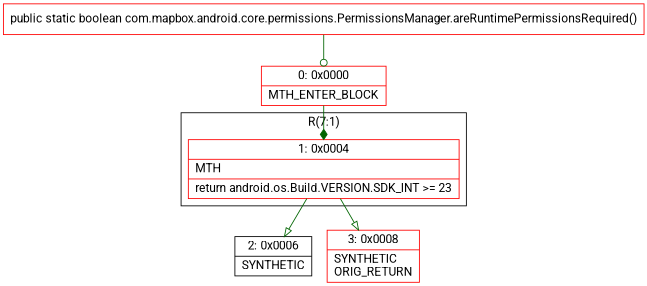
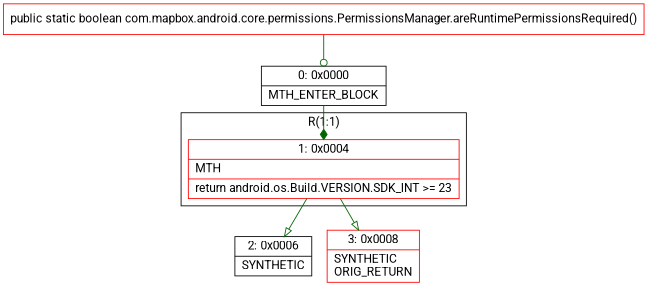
  digraph {
    fontname=Roboto
    node [color=red fontname=Roboto shape=record]
    edge [arrowhead=onormal color=darkgreen fontname=Roboto]
    n1 [label="{1\:\ 0x0004|MTH\l|return android.os.Build.VERSION.SDK_INT \>= 23\l}"]
    n2 [color=black label="{2\:\ 0x0006|SYNTHETIC\l}"]
    n3 [label="{3\:\ 0x0008|SYNTHETIC\lORIG_RETURN\l}"]
-   n4 [label="{0\:\ 0x0000|MTH_ENTER_BLOCK\l}"]
+   n4 [color=black label="{0\:\ 0x0000|MTH_ENTER_BLOCK\l}"]
    n5 [label="{public static boolean com.mapbox.android.core.permissions.PermissionsManager.areRuntimePermissionsRequired() }"]
    subgraph cluster_1 {
-     label="R(7:1)"
+     label="R(1:1)"
      n1
    }
    n1 -> n2
    n1 -> n3
    n4 -> n1 [arrowhead=diamond]
    n5 -> n4 [arrowhead=odot]
  }
